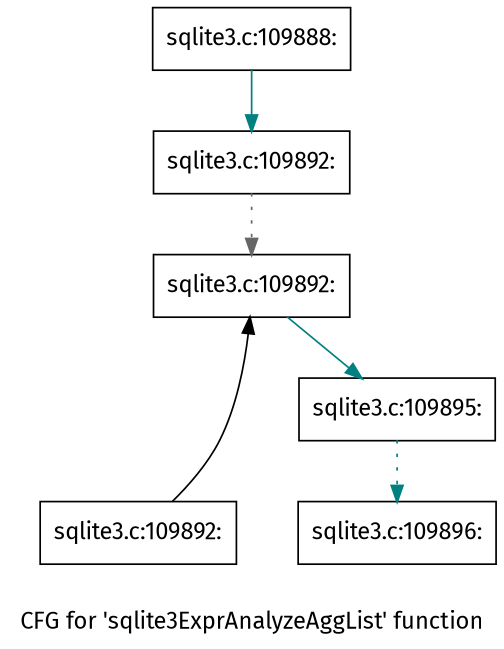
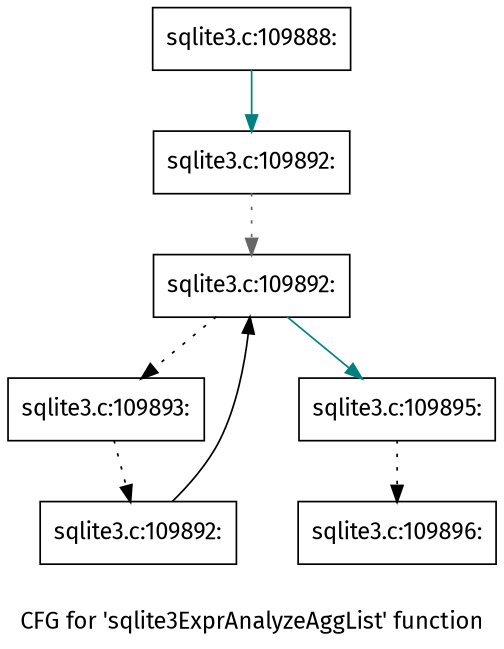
  digraph {
    fontname="Fira Sans"
    label="CFG for 'sqlite3ExprAnalyzeAggList' function"
    node [fontname="Fira Sans" shape=record]
    edge [color=teal fontname="Fira Sans" style=dotted]
    n1 [label="{sqlite3.c:109888:}"]
    n2 [label="{sqlite3.c:109892:}"]
    n3 [label="{sqlite3.c:109892:}"]
    n4 [label="{sqlite3.c:109896:}"]
+   n5 [label="{sqlite3.c:109893:}"]
    n6 [label="{sqlite3.c:109895:}"]
    n7 [label="{sqlite3.c:109892:}"]
    n1 -> n2 [style=solid]
    n2 -> n3 [color=gray40]
+   n3 -> n5 [color=black]
    n3 -> n6 [style=solid]
-   n6 -> n4
+   n5 -> n7 [color=black]
+   n6 -> n4 [color=black]
    n7 -> n3 [color=black style=solid]
  }
